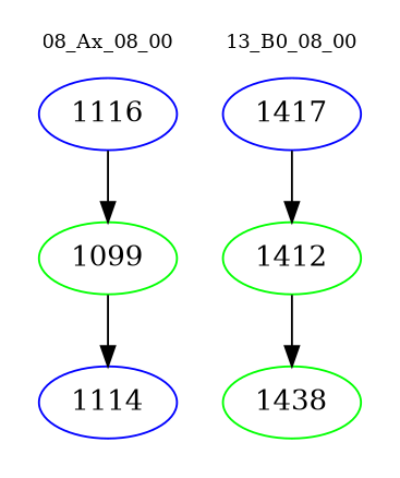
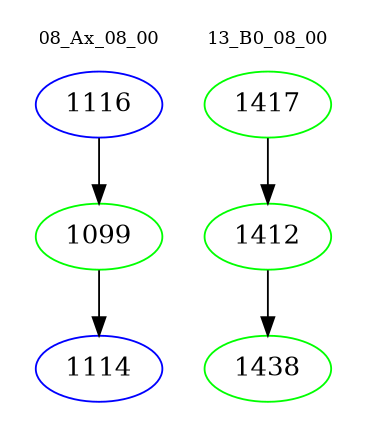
  digraph {
    node [color=blue]
    edge [color=black]
    n1 [label=1116]
    n2 [color=green label=1099]
    n3 [label=1114]
-   n4 [label=1417]
+   n4 [color=green label=1417]
    n5 [color=green label=1412]
    n6 [color=green label=1438]
    subgraph cluster_1 {
      color=white
      fontsize=10
      label="08_Ax_08_00"
      n1
      n2
      n3
    }
    subgraph cluster_2 {
      color=white
      fontsize=10
      label="13_B0_08_00"
      n4
      n5
      n6
    }
    n1 -> n2
    n2 -> n3
    n4 -> n5
    n5 -> n6
  }
